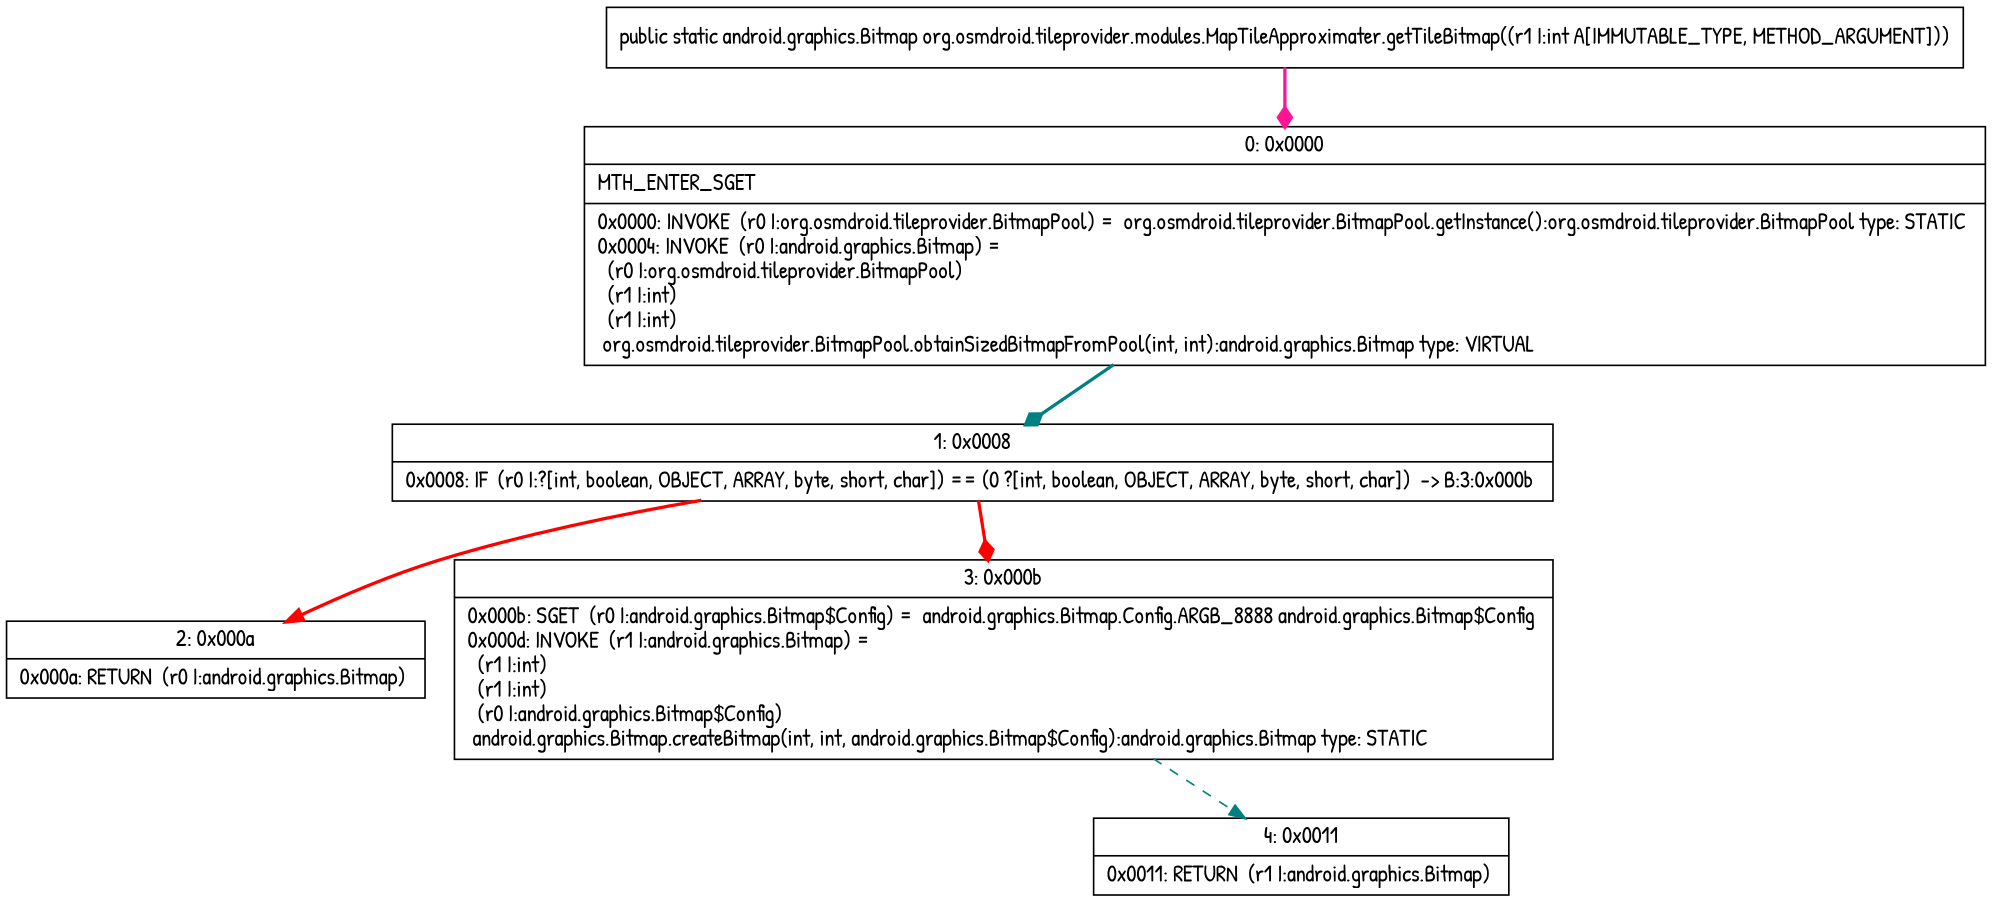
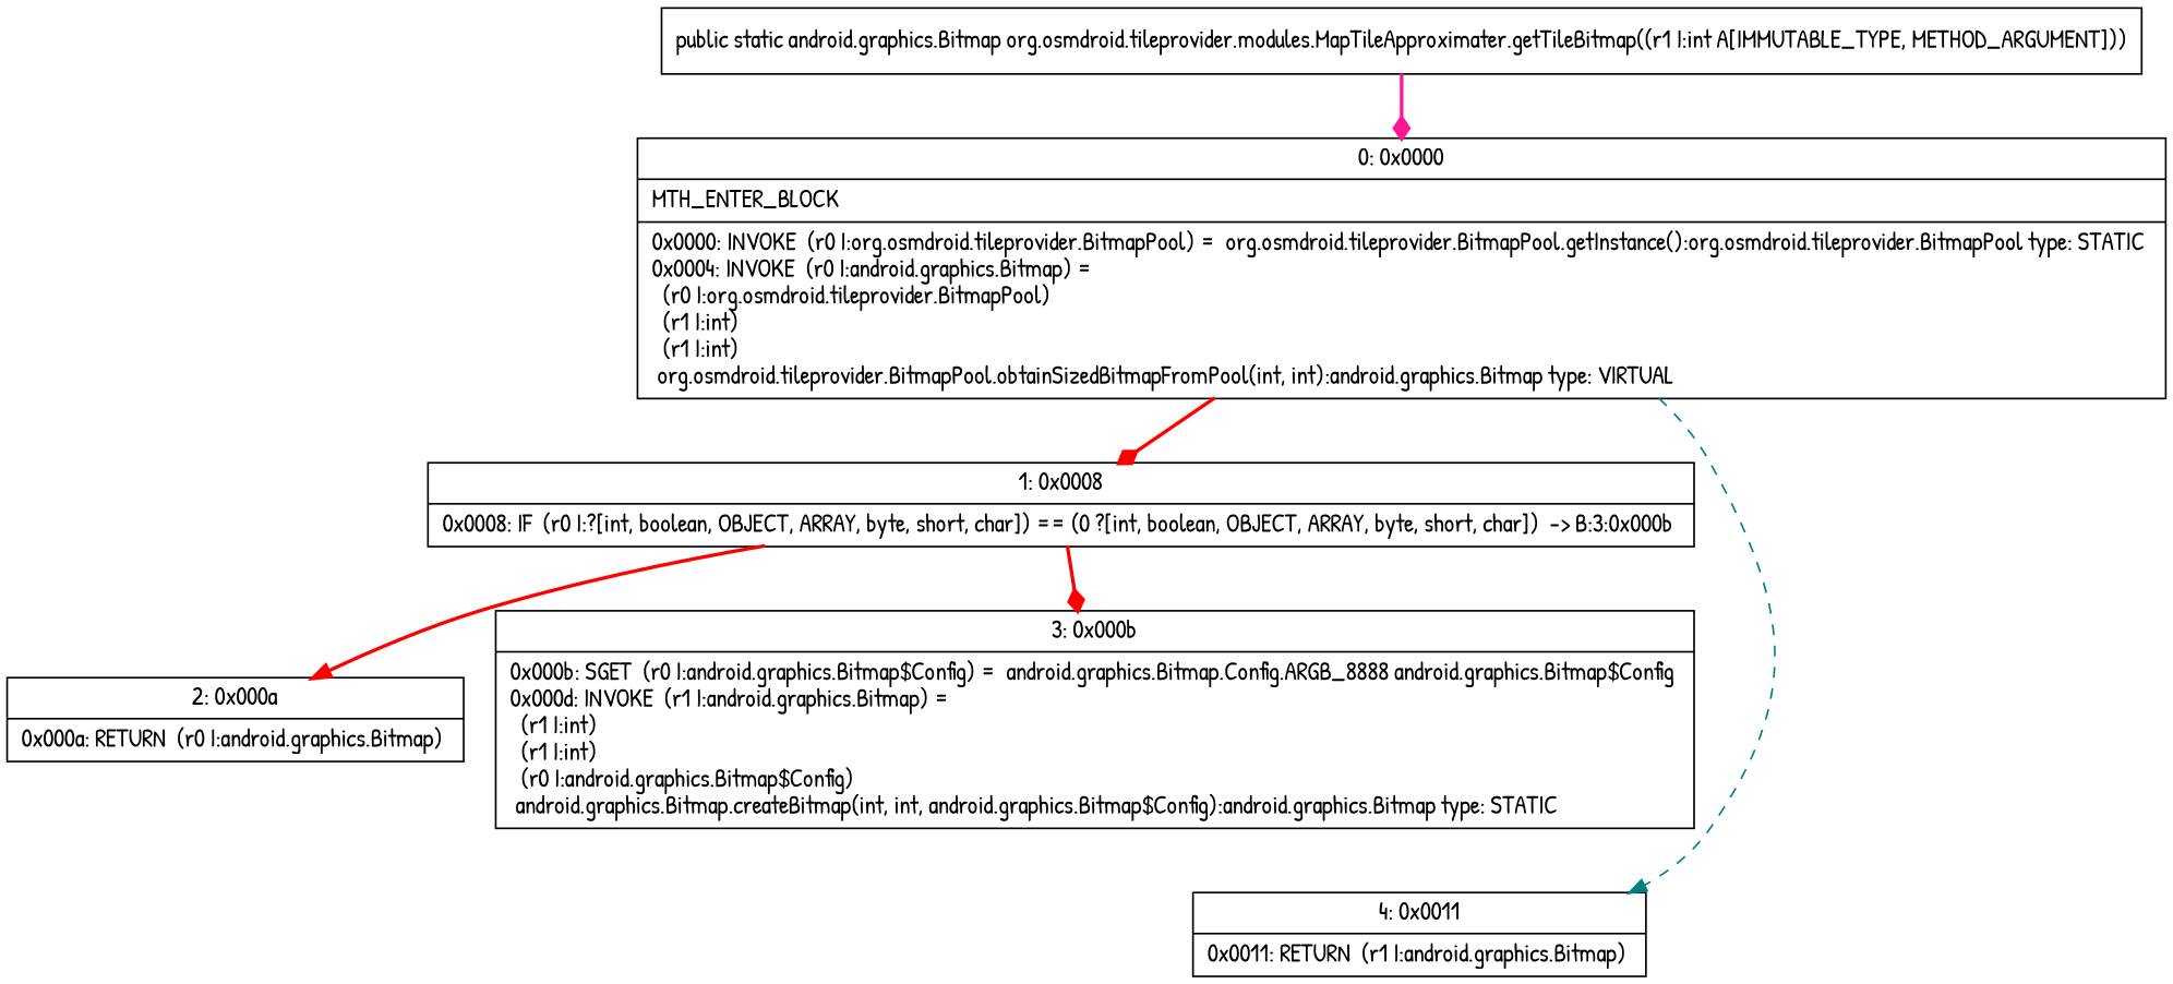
  digraph {
    fontname="Patrick Hand"
    node [fontname="Patrick Hand" shape=record]
    edge [arrowhead=diamond color=teal fontname="Patrick Hand" style=bold]
-   n1 [label="{0\:\ 0x0000|MTH_ENTER_SGET\l|0x0000: INVOKE  (r0 I:org.osmdroid.tileprovider.BitmapPool) =  org.osmdroid.tileprovider.BitmapPool.getInstance():org.osmdroid.tileprovider.BitmapPool type: STATIC \l0x0004: INVOKE  (r0 I:android.graphics.Bitmap) = \l  (r0 I:org.osmdroid.tileprovider.BitmapPool)\l  (r1 I:int)\l  (r1 I:int)\l org.osmdroid.tileprovider.BitmapPool.obtainSizedBitmapFromPool(int, int):android.graphics.Bitmap type: VIRTUAL \l}"]
+   n1 [label="{0\:\ 0x0000|MTH_ENTER_BLOCK\l|0x0000: INVOKE  (r0 I:org.osmdroid.tileprovider.BitmapPool) =  org.osmdroid.tileprovider.BitmapPool.getInstance():org.osmdroid.tileprovider.BitmapPool type: STATIC \l0x0004: INVOKE  (r0 I:android.graphics.Bitmap) = \l  (r0 I:org.osmdroid.tileprovider.BitmapPool)\l  (r1 I:int)\l  (r1 I:int)\l org.osmdroid.tileprovider.BitmapPool.obtainSizedBitmapFromPool(int, int):android.graphics.Bitmap type: VIRTUAL \l}"]
    n2 [label="{1\:\ 0x0008|0x0008: IF  (r0 I:?[int, boolean, OBJECT, ARRAY, byte, short, char]) == (0 ?[int, boolean, OBJECT, ARRAY, byte, short, char])  \-\> B:3:0x000b \l}"]
    n3 [label="{2\:\ 0x000a|0x000a: RETURN  (r0 I:android.graphics.Bitmap) \l}"]
    n4 [label="{3\:\ 0x000b|0x000b: SGET  (r0 I:android.graphics.Bitmap$Config) =  android.graphics.Bitmap.Config.ARGB_8888 android.graphics.Bitmap$Config \l0x000d: INVOKE  (r1 I:android.graphics.Bitmap) = \l  (r1 I:int)\l  (r1 I:int)\l  (r0 I:android.graphics.Bitmap$Config)\l android.graphics.Bitmap.createBitmap(int, int, android.graphics.Bitmap$Config):android.graphics.Bitmap type: STATIC \l}"]
    n5 [label="{4\:\ 0x0011|0x0011: RETURN  (r1 I:android.graphics.Bitmap) \l}"]
    n6 [label="{public static android.graphics.Bitmap org.osmdroid.tileprovider.modules.MapTileApproximater.getTileBitmap((r1 I:int A[IMMUTABLE_TYPE, METHOD_ARGUMENT])) }"]
-   n1 -> n2
+   n1 -> n2 [color=red]
    n2 -> n3 [arrowhead=normal color=red]
    n2 -> n4 [color=red]
-   n4 -> n5 [arrowhead=normal style=dashed]
+   n1 -> n5 [arrowhead=normal style=dashed]
    n6 -> n1 [color=deeppink]
  }
